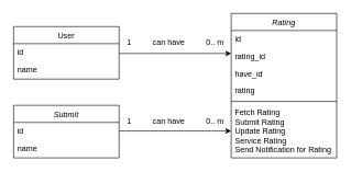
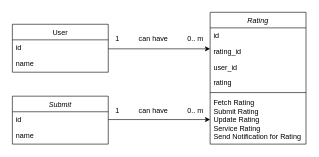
  <mxCell id="0" />
  <mxCell id="1" parent="0" />
  <mxCell id="2" value="Rating" style="swimlane;fontStyle=2;align=center;verticalAlign=top;childLayout=stackLayout;horizontal=1;startSize=26;horizontalStack=0;resizeParent=1;resizeLast=0;collapsible=1;marginBottom=0;rounded=0;shadow=0;strokeWidth=1;" parent="1" vertex="1"><mxGeometry x="350" y="20" width="160" height="220" as="geometry"><mxRectangle x="230" y="140" width="160" height="26" as="alternateBounds" /></mxGeometry></mxCell>
  <mxCell id="3" value="id" style="text;align=left;verticalAlign=top;spacingLeft=4;spacingRight=4;overflow=hidden;rotatable=0;points=[[0,0.5],[1,0.5]];portConstraint=eastwest;" parent="2" vertex="1"><mxGeometry y="26" width="160" height="26" as="geometry" /></mxCell>
  <mxCell id="4" value="rating_id" style="text;align=left;verticalAlign=top;spacingLeft=4;spacingRight=4;overflow=hidden;rotatable=0;points=[[0,0.5],[1,0.5]];portConstraint=eastwest;rounded=0;shadow=0;html=0;" parent="2" vertex="1"><mxGeometry y="52" width="160" height="26" as="geometry" /></mxCell>
- <mxCell id="5" value="have_id&#10;" style="text;align=left;verticalAlign=top;spacingLeft=4;spacingRight=4;overflow=hidden;rotatable=0;points=[[0,0.5],[1,0.5]];portConstraint=eastwest;rounded=0;shadow=0;html=0;" parent="2" vertex="1"><mxGeometry y="78" width="160" height="26" as="geometry" /></mxCell>
+ <mxCell id="5" value="user_id&#10;" style="text;align=left;verticalAlign=top;spacingLeft=4;spacingRight=4;overflow=hidden;rotatable=0;points=[[0,0.5],[1,0.5]];portConstraint=eastwest;rounded=0;shadow=0;html=0;" parent="2" vertex="1"><mxGeometry y="78" width="160" height="26" as="geometry" /></mxCell>
  <mxCell id="6" value="rating" style="text;align=left;verticalAlign=top;spacingLeft=4;spacingRight=4;overflow=hidden;rotatable=0;points=[[0,0.5],[1,0.5]];portConstraint=eastwest;rounded=0;shadow=0;html=0;" parent="2" vertex="1"><mxGeometry y="104" width="160" height="26" as="geometry" /></mxCell>
  <mxCell id="7" value="" style="line;html=1;strokeWidth=1;align=left;verticalAlign=middle;spacingTop=-1;spacingLeft=3;spacingRight=3;rotatable=0;labelPosition=right;points=[];portConstraint=eastwest;" parent="2" vertex="1"><mxGeometry y="130" width="160" height="8" as="geometry" /></mxCell>
  <mxCell id="8" value="Fetch Rating&#10;Submit Rating&#10;Update Rating&#10;Service Rating&#10;Send Notification for Rating" style="text;align=left;verticalAlign=top;spacingLeft=4;spacingRight=4;overflow=hidden;rotatable=0;points=[[0,0.5],[1,0.5]];portConstraint=eastwest;" parent="2" vertex="1"><mxGeometry y="138" width="160" height="82" as="geometry" /></mxCell>
  <mxCell id="9" value="User" style="swimlane;fontStyle=0;align=center;verticalAlign=top;childLayout=stackLayout;horizontal=1;startSize=26;horizontalStack=0;resizeParent=1;resizeLast=0;collapsible=1;marginBottom=0;rounded=0;shadow=0;strokeWidth=1;" parent="1" vertex="1"><mxGeometry x="20" y="40" width="160" height="80" as="geometry"><mxRectangle x="550" y="140" width="160" height="26" as="alternateBounds" /></mxGeometry></mxCell>
  <mxCell id="10" value="id" style="text;align=left;verticalAlign=top;spacingLeft=4;spacingRight=4;overflow=hidden;rotatable=0;points=[[0,0.5],[1,0.5]];portConstraint=eastwest;" parent="9" vertex="1"><mxGeometry y="26" width="160" height="26" as="geometry" /></mxCell>
  <mxCell id="11" value="name" style="text;align=left;verticalAlign=top;spacingLeft=4;spacingRight=4;overflow=hidden;rotatable=0;points=[[0,0.5],[1,0.5]];portConstraint=eastwest;rounded=0;shadow=0;html=0;" parent="9" vertex="1"><mxGeometry y="52" width="160" height="26" as="geometry" /></mxCell>
  <mxCell id="12" style="edgeStyle=orthogonalEdgeStyle;rounded=0;orthogonalLoop=1;jettySize=auto;html=1;entryX=0;entryY=0.5;entryDx=0;entryDy=0;" parent="1" edge="1"><mxGeometry relative="1" as="geometry"><mxPoint x="180" y="81" as="sourcePoint" /><mxPoint x="350" y="81" as="targetPoint" /></mxGeometry></mxCell>
  <mxCell id="13" value="1" style="text;html=1;align=center;verticalAlign=middle;resizable=0;points=[];autosize=1;strokeColor=none;fillColor=none;" parent="1" vertex="1"><mxGeometry x="180" y="50" width="30" height="30" as="geometry" /></mxCell>
  <mxCell id="14" value="0.. m" style="text;html=1;align=center;verticalAlign=middle;resizable=0;points=[];autosize=1;strokeColor=none;fillColor=none;" parent="1" vertex="1"><mxGeometry x="300" y="50" width="50" height="30" as="geometry" /></mxCell>
  <mxCell id="15" value="can have" style="text;html=1;align=center;verticalAlign=middle;resizable=0;points=[];autosize=1;strokeColor=none;fillColor=none;" vertex="1" parent="1"><mxGeometry x="220" y="50" width="70" height="30" as="geometry" /></mxCell>
  <mxCell id="16" value="Submit" style="swimlane;fontStyle=2;align=center;verticalAlign=top;childLayout=stackLayout;horizontal=1;startSize=26;horizontalStack=0;resizeParent=1;resizeLast=0;collapsible=1;marginBottom=0;rounded=0;shadow=0;strokeWidth=1;" vertex="1" parent="1"><mxGeometry x="20" y="160" width="160" height="80" as="geometry"><mxRectangle x="230" y="140" width="160" height="26" as="alternateBounds" /></mxGeometry></mxCell>
  <mxCell id="17" value="id" style="text;align=left;verticalAlign=top;spacingLeft=4;spacingRight=4;overflow=hidden;rotatable=0;points=[[0,0.5],[1,0.5]];portConstraint=eastwest;" vertex="1" parent="16"><mxGeometry y="26" width="160" height="26" as="geometry" /></mxCell>
  <mxCell id="18" value="name" style="text;align=left;verticalAlign=top;spacingLeft=4;spacingRight=4;overflow=hidden;rotatable=0;points=[[0,0.5],[1,0.5]];portConstraint=eastwest;rounded=0;shadow=0;html=0;" vertex="1" parent="16"><mxGeometry y="52" width="160" height="26" as="geometry" /></mxCell>
  <mxCell id="19" style="edgeStyle=orthogonalEdgeStyle;rounded=0;orthogonalLoop=1;jettySize=auto;html=1;" edge="1" parent="1" source="17" target="8"><mxGeometry relative="1" as="geometry"><mxPoint x="340" y="189" as="targetPoint" /></mxGeometry></mxCell>
  <mxCell id="20" value="1" style="text;html=1;align=center;verticalAlign=middle;resizable=0;points=[];autosize=1;strokeColor=none;fillColor=none;" vertex="1" parent="1"><mxGeometry x="180" y="170" width="30" height="30" as="geometry" /></mxCell>
  <mxCell id="21" value="can have" style="text;html=1;align=center;verticalAlign=middle;resizable=0;points=[];autosize=1;strokeColor=none;fillColor=none;" vertex="1" parent="1"><mxGeometry x="220" y="170" width="70" height="30" as="geometry" /></mxCell>
  <mxCell id="22" value="0.. m" style="text;html=1;align=center;verticalAlign=middle;resizable=0;points=[];autosize=1;strokeColor=none;fillColor=none;" vertex="1" parent="1"><mxGeometry x="300" y="170" width="50" height="30" as="geometry" /></mxCell>
